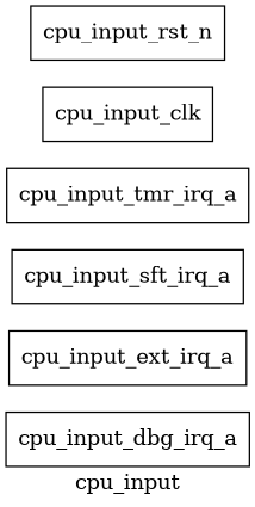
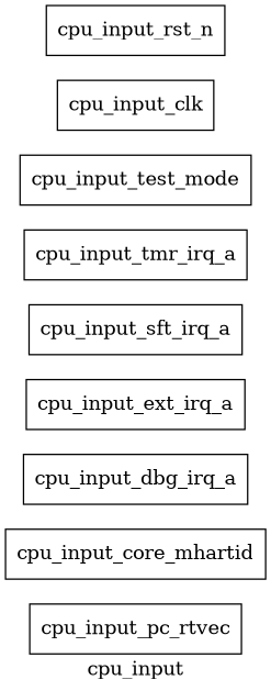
  digraph {
    label=cpu_input
    rankdir=LR
    node [color=black fontcolor=black shape=box]
+   n1 [label=cpu_input_pc_rtvec]
+   n2 [label=cpu_input_core_mhartid]
    n3 [label=cpu_input_dbg_irq_a]
    n4 [label=cpu_input_ext_irq_a]
    n5 [label=cpu_input_sft_irq_a]
    n6 [label=cpu_input_tmr_irq_a]
+   n7 [label=cpu_input_test_mode]
    n8 [label=cpu_input_clk]
    n9 [label=cpu_input_rst_n]
  }
